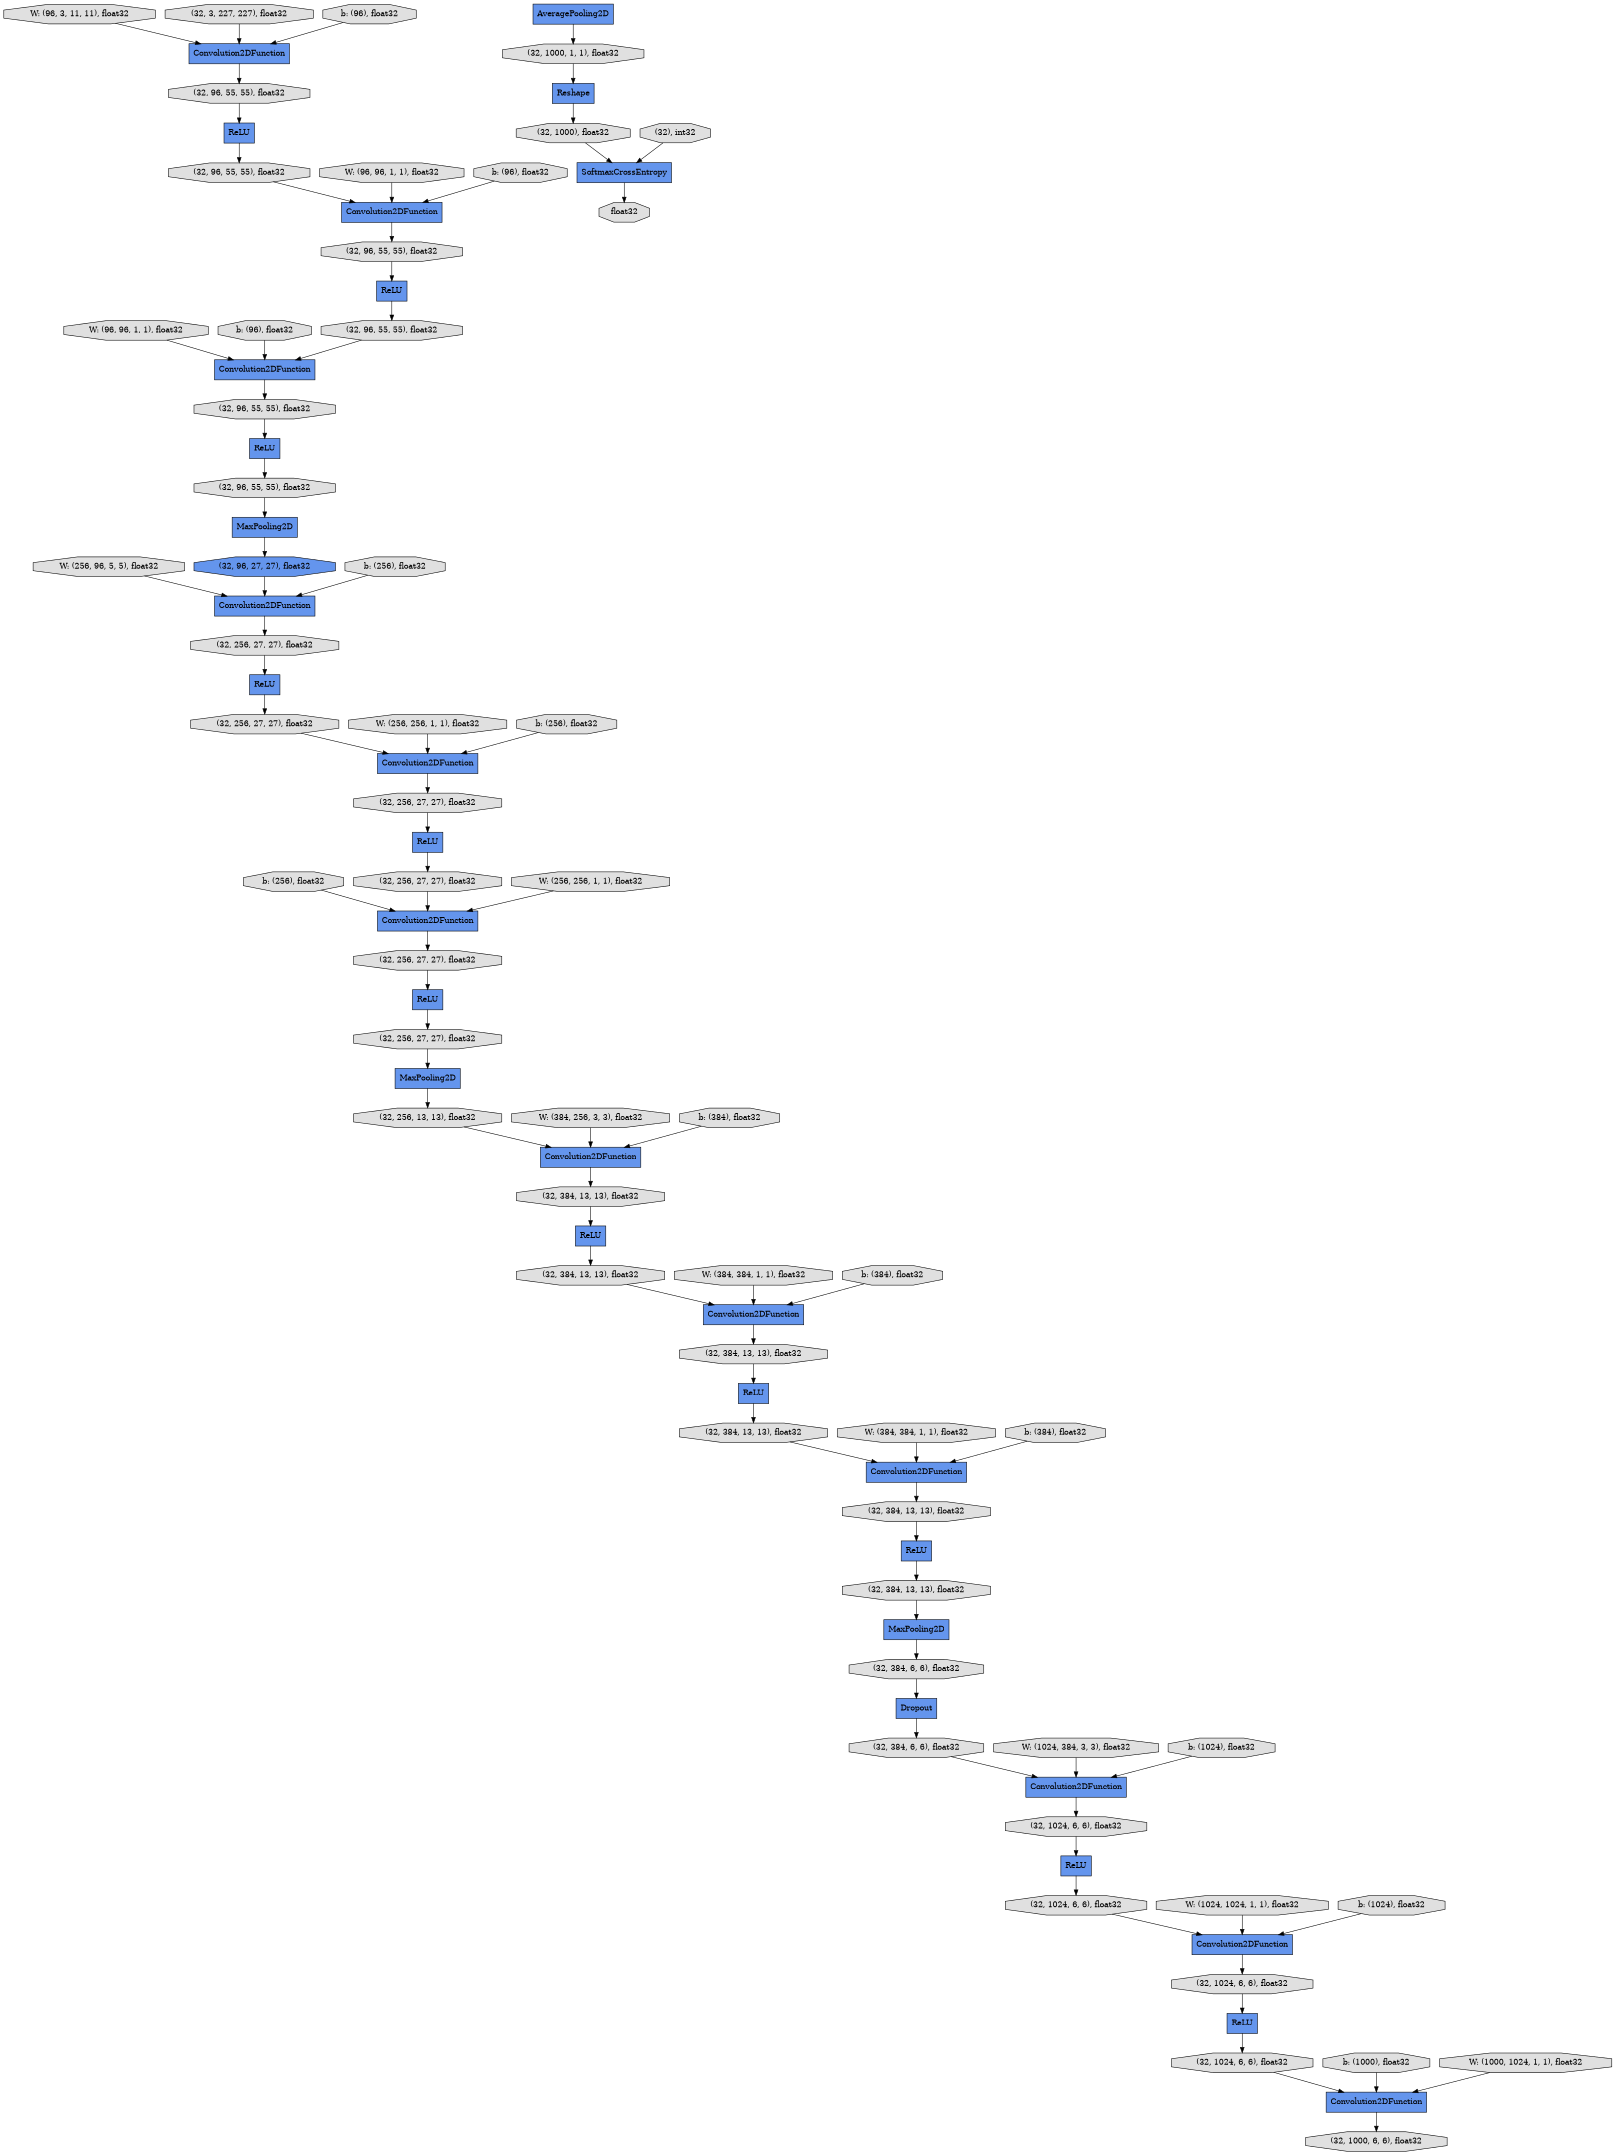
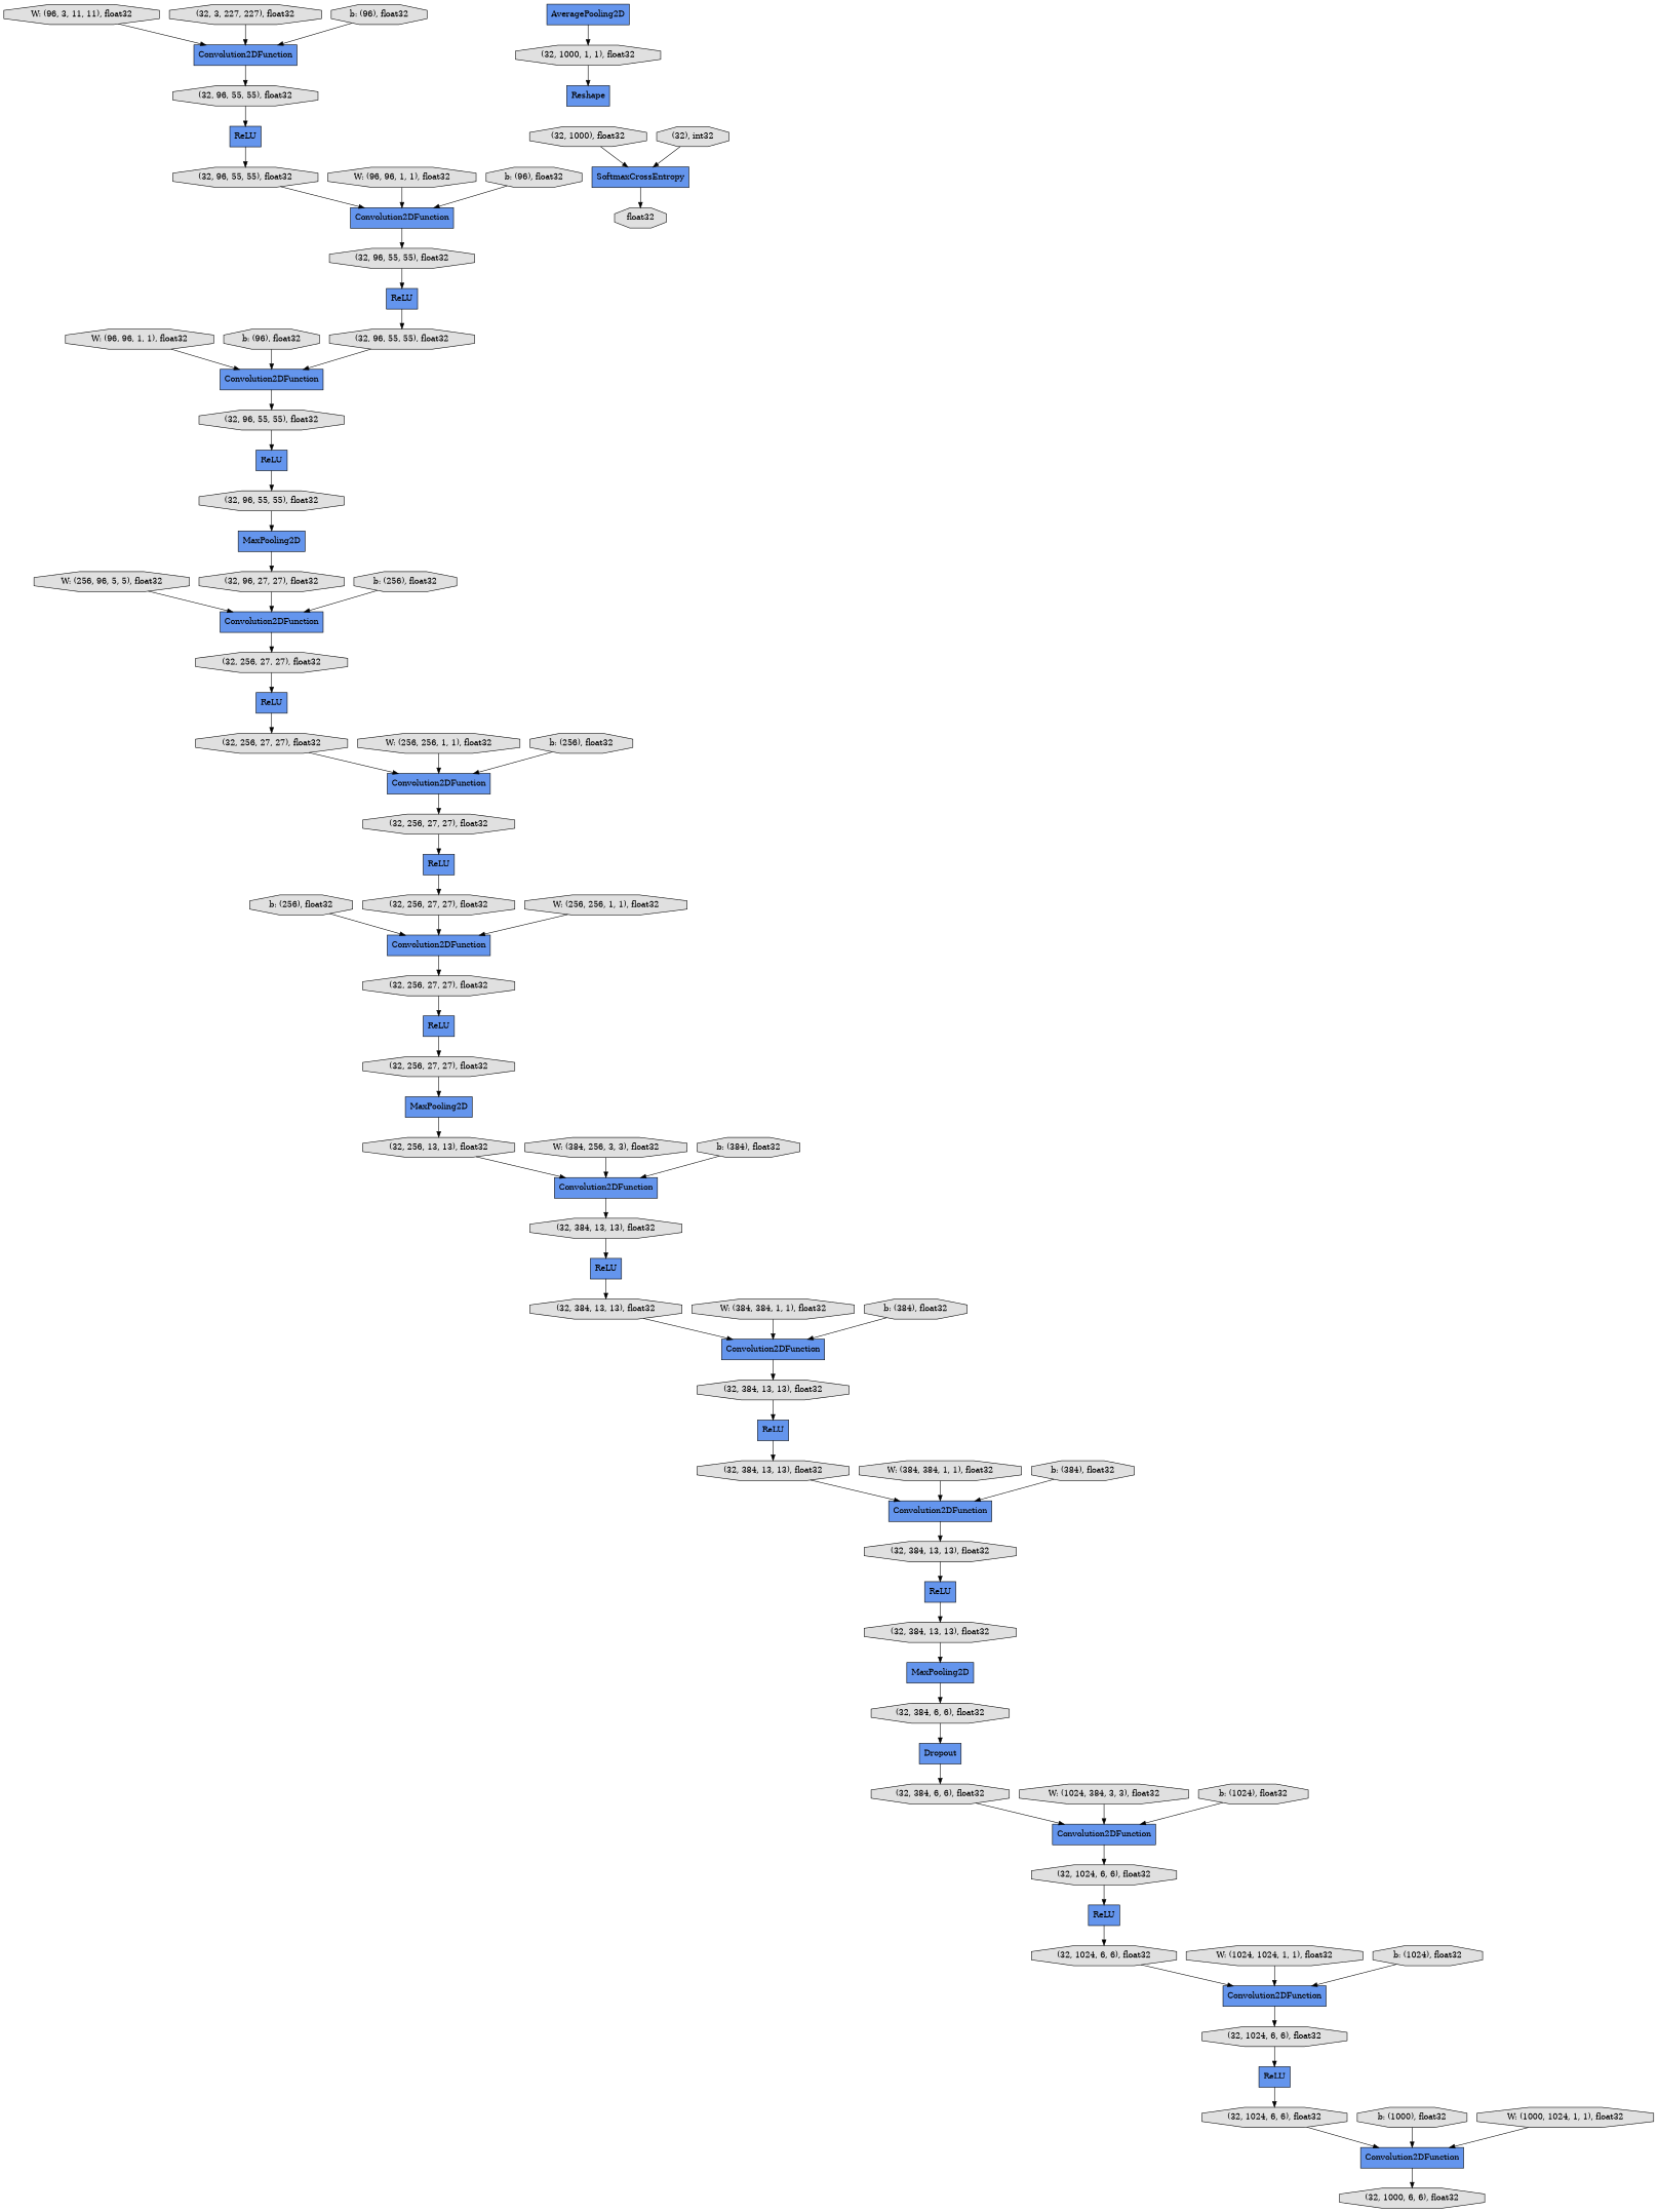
  digraph {
    rankdir=TB
    node [fillcolor="#E0E0E0" shape=octagon style=filled]
    n1 [label="b: (256), float32"]
    n2 [fillcolor="#6495ED" label=Convolution2DFunction shape=record]
    n3 [label="(32, 256, 27, 27), float32"]
    n4 [label="W: (384, 256, 3, 3), float32"]
    n5 [fillcolor="#6495ED" label=Convolution2DFunction shape=record]
    n6 [label="(32, 384, 13, 13), float32"]
    n7 [label="b: (384), float32"]
    n8 [label="W: (384, 384, 1, 1), float32"]
    n9 [fillcolor="#6495ED" label=Convolution2DFunction shape=record]
    n10 [label="(32, 384, 13, 13), float32"]
    n11 [label="b: (384), float32"]
    n12 [fillcolor="#6495ED" label=Convolution2DFunction shape=record]
    n13 [label="(32, 384, 13, 13), float32"]
    n14 [fillcolor="#6495ED" label=ReLU shape=record]
    n15 [label="W: (384, 384, 1, 1), float32"]
    n16 [label="b: (384), float32"]
    n17 [label="W: (1024, 384, 3, 3), float32"]
    n18 [fillcolor="#6495ED" label=Convolution2DFunction shape=record]
    n19 [label="(32, 1024, 6, 6), float32"]
    n20 [label="b: (1024), float32"]
    n21 [label="W: (1024, 1024, 1, 1), float32"]
    n22 [fillcolor="#6495ED" label=Convolution2DFunction shape=record]
    n23 [label="(32, 1024, 6, 6), float32"]
    n24 [label="b: (1024), float32"]
    n25 [label="(32, 256, 27, 27), float32"]
    n26 [fillcolor="#6495ED" label=Convolution2DFunction shape=record]
    n27 [label="(32, 256, 27, 27), float32"]
    n28 [label="(32, 384, 13, 13), float32"]
    n29 [label="(32, 256, 27, 27), float32"]
    n30 [fillcolor="#6495ED" label=ReLU shape=record]
    n31 [label="(32, 96, 55, 55), float32"]
    n32 [fillcolor="#6495ED" label=Convolution2DFunction shape=record]
    n33 [label="W: (96, 3, 11, 11), float32"]
    n34 [fillcolor="#6495ED" label=Convolution2DFunction shape=record]
    n35 [label="(32, 96, 55, 55), float32"]
    n36 [fillcolor="#6495ED" label=ReLU shape=record]
    n37 [label="(32, 256, 27, 27), float32"]
    n38 [fillcolor="#6495ED" label=MaxPooling2D shape=record]
    n39 [fillcolor="#6495ED" label=Convolution2DFunction shape=record]
    n40 [label="(32, 96, 55, 55), float32"]
    n41 [fillcolor="#6495ED" label=ReLU shape=record]
    n42 [fillcolor="#6495ED" label=ReLU shape=record]
    n43 [label=float32]
    n44 [fillcolor="#6495ED" label=ReLU shape=record]
    n45 [label="(32, 3, 227, 227), float32"]
    n46 [label="b: (96), float32"]
    n47 [label="(32, 256, 13, 13), float32"]
    n48 [label="(32, 384, 13, 13), float32"]
    n49 [fillcolor="#6495ED" label=Convolution2DFunction shape=record]
    n50 [label="(32, 256, 27, 27), float32"]
    n51 [fillcolor="#6495ED" label=ReLU shape=record]
    n52 [label="W: (96, 96, 1, 1), float32"]
    n53 [label="(32, 96, 55, 55), float32"]
    n54 [fillcolor="#6495ED" label=Dropout shape=record]
    n55 [label="(32, 384, 6, 6), float32"]
    n56 [fillcolor="#6495ED" label=ReLU shape=record]
    n57 [label="b: (96), float32"]
    n58 [label="(32, 384, 13, 13), float32"]
    n59 [fillcolor="#6495ED" label=MaxPooling2D shape=record]
    n60 [label="(32, 384, 6, 6), float32"]
    n61 [label="W: (96, 96, 1, 1), float32"]
    n62 [label="b: (96), float32"]
    n63 [fillcolor="#6495ED" label=AveragePooling2D shape=record]
    n64 [label="(32, 1000, 1, 1), float32"]
    n65 [fillcolor="#6495ED" label=Reshape shape=record]
    n66 [fillcolor="#6495ED" label=Convolution2DFunction shape=record]
    n67 [label="(32, 1000, 6, 6), float32"]
    n68 [label="b: (1000), float32"]
    n69 [label="W: (256, 96, 5, 5), float32"]
    n70 [fillcolor="#6495ED" label=ReLU shape=record]
    n71 [label="(32, 1024, 6, 6), float32"]
    n72 [label="(32, 96, 55, 55), float32"]
    n73 [fillcolor="#6495ED" label=MaxPooling2D shape=record]
-   n74 [fillcolor="#6495ED" label="(32, 96, 27, 27), float32"]
+   n74 [label="(32, 96, 27, 27), float32"]
    n75 [label="(32, 1024, 6, 6), float32"]
    n76 [label="b: (256), float32"]
    n77 [fillcolor="#6495ED" label=SoftmaxCrossEntropy shape=record]
    n78 [fillcolor="#6495ED" label=ReLU shape=record]
    n79 [label="(32, 96, 55, 55), float32"]
    n80 [label="(32, 1000), float32"]
    n81 [label="W: (256, 256, 1, 1), float32"]
    n82 [fillcolor="#6495ED" label=ReLU shape=record]
    n83 [label="W: (1000, 1024, 1, 1), float32"]
    n84 [label="b: (256), float32"]
    n85 [label="(32), int32"]
    n86 [label="W: (256, 256, 1, 1), float32"]
    n1 -> n2
    n2 -> n3
    n3 -> n36
    n4 -> n5
    n5 -> n6
    n6 -> n42
    n7 -> n5
    n8 -> n9
    n9 -> n10
    n10 -> n56
    n11 -> n9
    n12 -> n13
    n13 -> n14
    n14 -> n58
    n15 -> n12
    n16 -> n12
    n17 -> n18
    n18 -> n19
    n19 -> n70
    n20 -> n18
    n21 -> n22
    n22 -> n23
    n23 -> n78
    n24 -> n22
    n25 -> n26
    n26 -> n27
    n27 -> n44
    n28 -> n12
    n29 -> n2
    n30 -> n31
    n31 -> n32
    n32 -> n53
    n33 -> n34
    n34 -> n35
    n35 -> n30
    n36 -> n37
    n37 -> n38
    n38 -> n47
    n39 -> n40
    n40 -> n41
    n41 -> n72
    n42 -> n48
    n44 -> n29
    n45 -> n34
    n46 -> n34
    n47 -> n5
    n48 -> n9
    n49 -> n50
    n50 -> n51
    n51 -> n25
    n52 -> n32
    n53 -> n82
    n54 -> n55
    n55 -> n18
    n56 -> n28
    n57 -> n32
    n58 -> n59
    n59 -> n60
    n60 -> n54
    n61 -> n39
    n62 -> n39
    n63 -> n64
    n64 -> n65
-   n65 -> n80
    n66 -> n67
    n68 -> n66
    n69 -> n49
    n70 -> n75
    n71 -> n66
    n72 -> n73
    n73 -> n74
    n74 -> n49
    n75 -> n22
    n76 -> n49
    n77 -> n43
    n78 -> n71
    n79 -> n39
    n80 -> n77
    n81 -> n26
    n82 -> n79
    n83 -> n66
    n84 -> n26
    n85 -> n77
    n86 -> n2
  }
